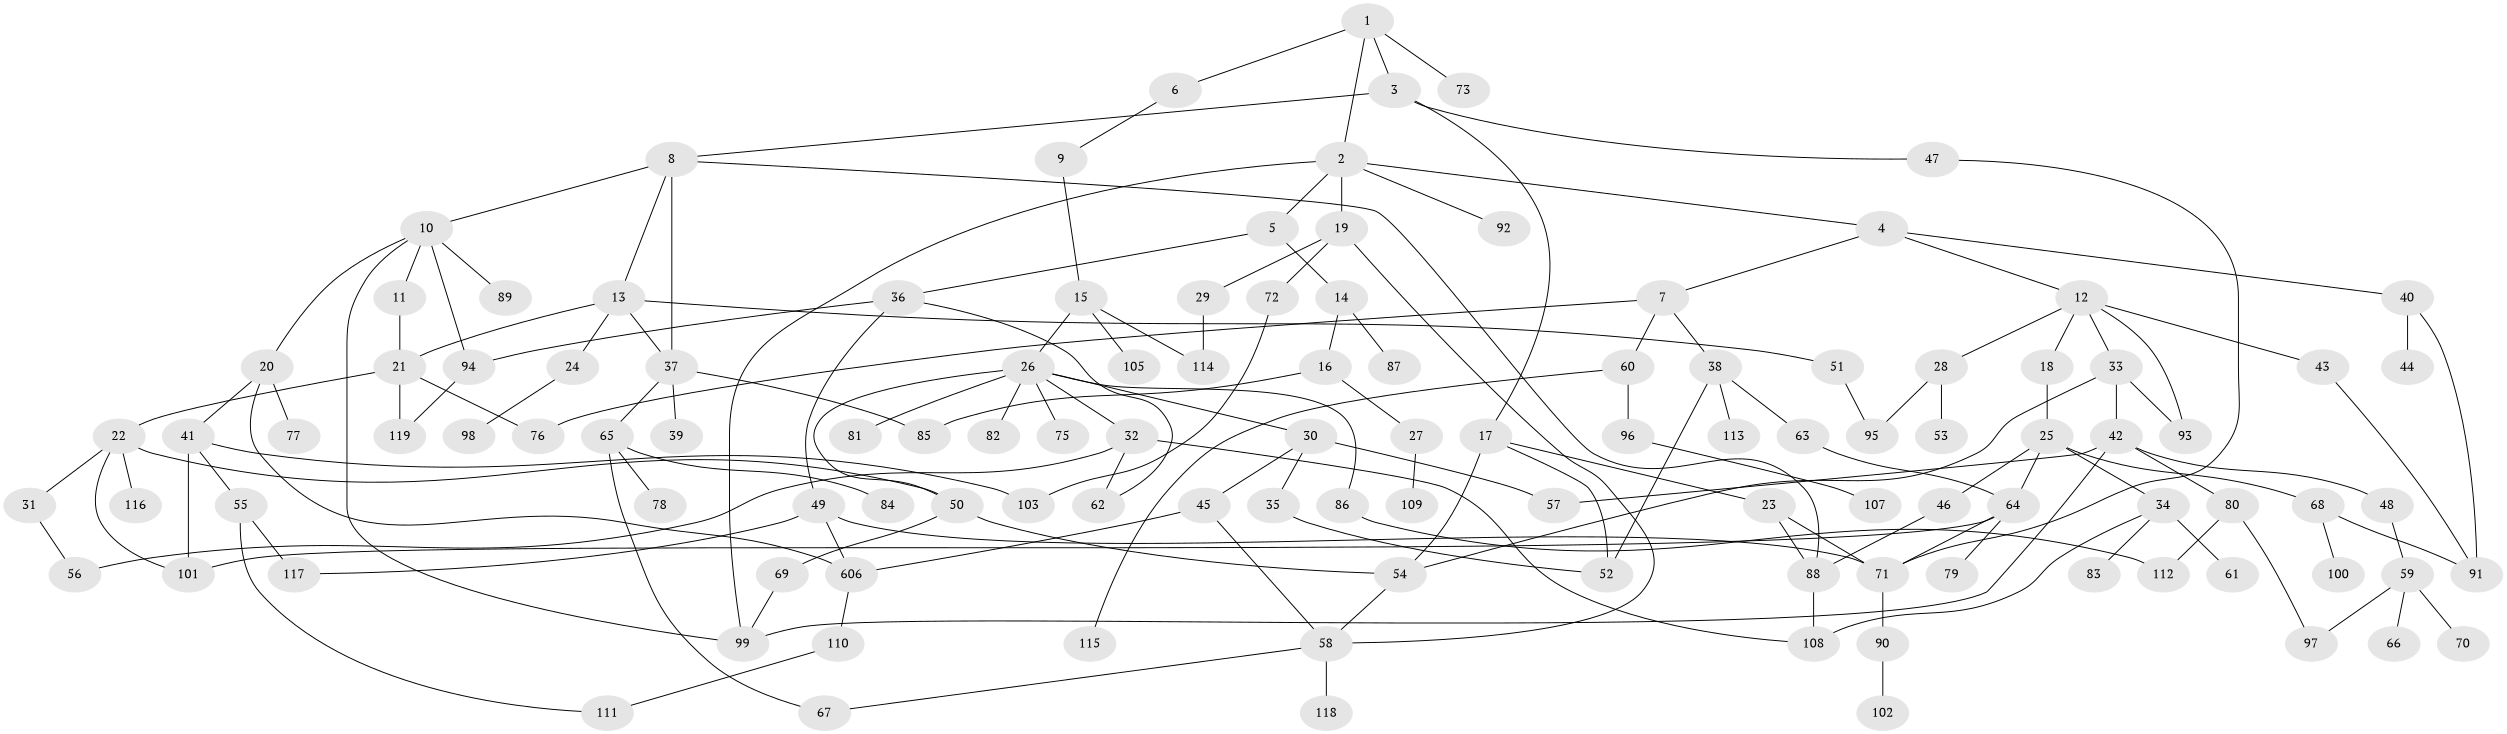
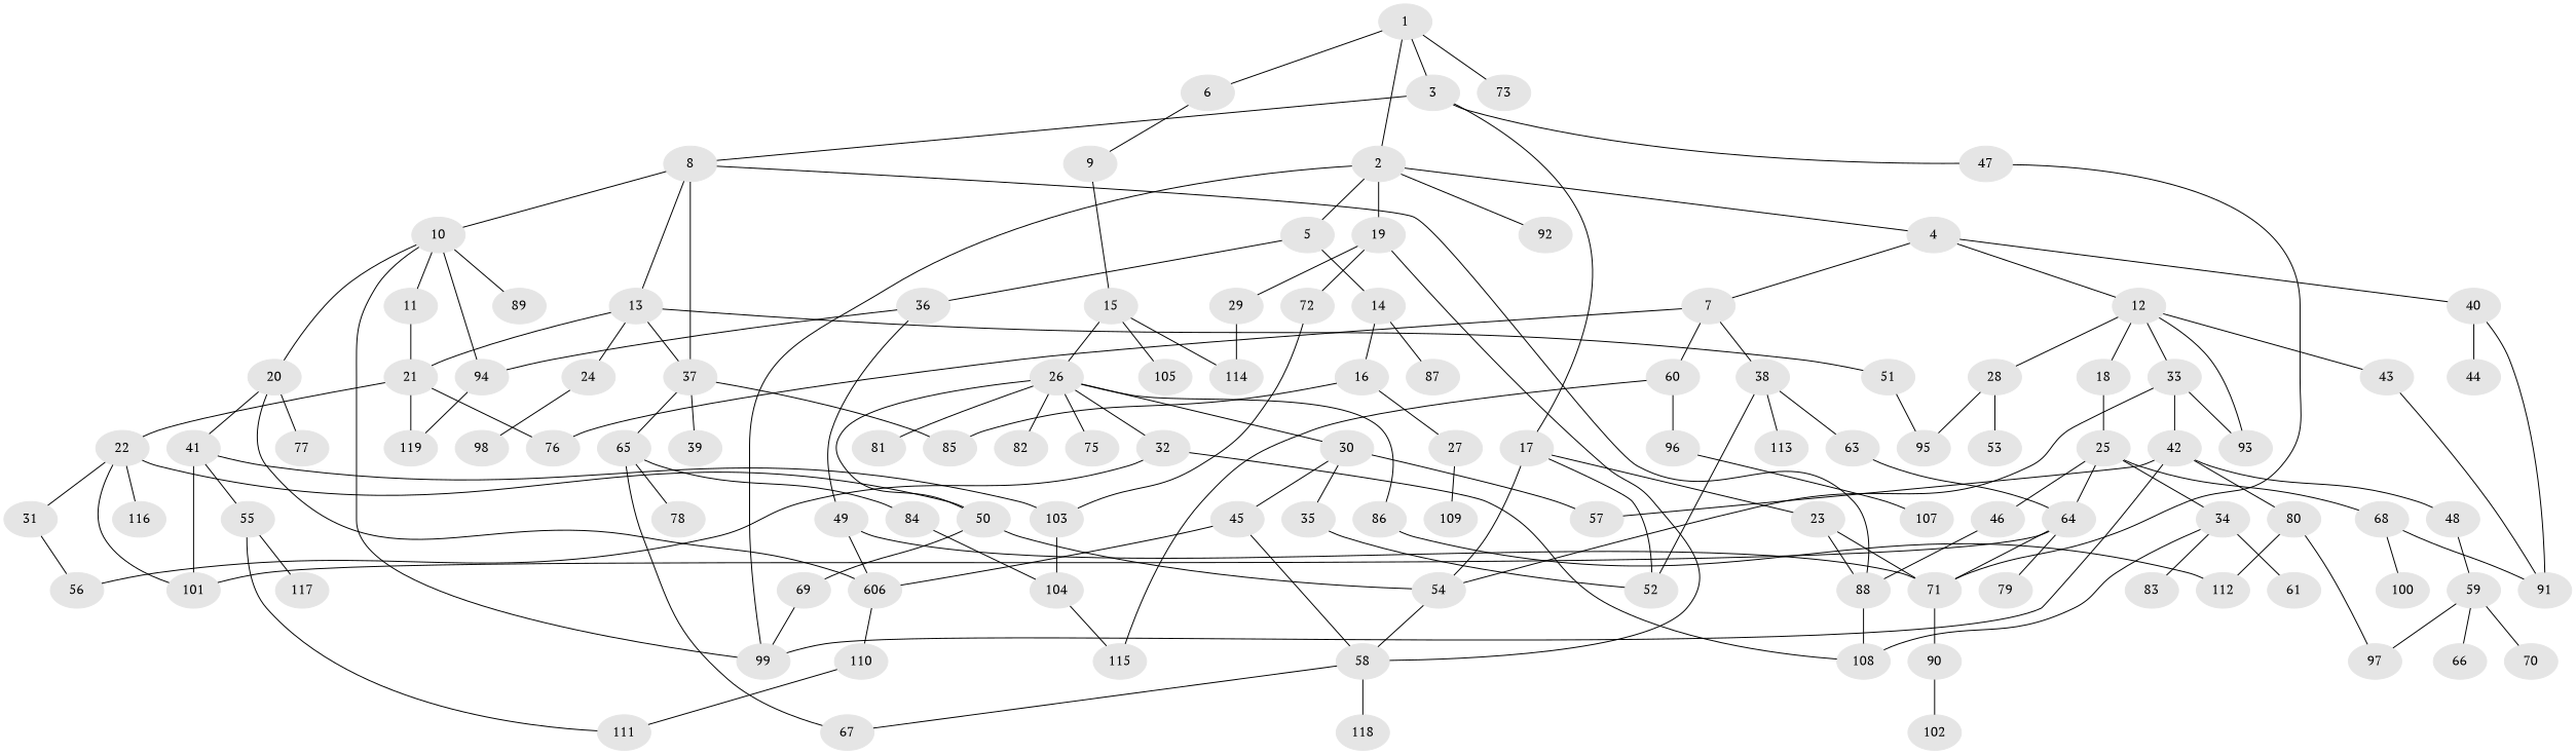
  graph {
    fontname="PT Serif"
    node [color=gray90 fontname="PT Serif" style=filled]
    edge [fontname="PT Serif"]
    1
    2
    3
    6
    73
    4
    5
    19
    92
    99
    8
    17
    47
    9
    7
    12
    40
    14
    36
    29
    58
    72
    10
    13
    37
    88
    23
    52
    54
    71
    38
    60
    76
    18
    28
    33
    43
    93
    44
    91
    16
    87
    94
    49
-   62
    15
    63
    113
    96
    115
    11
    20
    89
    21
    24
    51
    85
    39
    65
    108
    26
    105
    114
    41
    77
    n66 [label=606]
    119
    22
    25
    53
    95
    42
    98
    27
    50
    30
    32
    75
    81
    82
    86
    109
    34
    46
    64
    68
    67
    118
    103
    101
    55
    110
    31
    116
    56
    69
    90
    61
    83
    79
    100
    35
    45
    57
    117
    112
    48
    80
    78
    84
    111
+   104
    59
    97
    66
    70
    107
    102
    1 -- 2
    1 -- 3
    1 -- 6
    1 -- 73
    2 -- 4
    2 -- 5
    2 -- 19
    2 -- 92
    2 -- 99
    3 -- 8
    3 -- 17
    3 -- 47
    6 -- 9
    4 -- 7
    4 -- 12
    4 -- 40
    5 -- 14
    5 -- 36
    19 -- 29
    19 -- 58
    19 -- 72
    8 -- 10
    8 -- 13
    8 -- 37
    8 -- 88
    17 -- 23
    17 -- 52
    17 -- 54
    47 -- 71
    9 -- 15
    7 -- 38
    7 -- 60
    7 -- 76
    12 -- 18
    12 -- 28
    12 -- 33
    12 -- 43
    12 -- 93
    40 -- 44
    40 -- 91
    14 -- 16
    14 -- 87
    36 -- 94
    36 -- 49
-   36 -- 62
    29 -- 114
    58 -- 67
    58 -- 118
    72 -- 103
    10 -- 99
    10 -- 94
    10 -- 11
    10 -- 20
    10 -- 89
    13 -- 37
    13 -- 21
    13 -- 24
    13 -- 51
    37 -- 85
    37 -- 39
    37 -- 65
    88 -- 108
    23 -- 88
    23 -- 71
    54 -- 58
    71 -- 90
    38 -- 52
    38 -- 63
    38 -- 113
    60 -- 96
    60 -- 115
    18 -- 25
    28 -- 53
    28 -- 95
    33 -- 54
    33 -- 93
    33 -- 42
    43 -- 91
    16 -- 85
    16 -- 27
    94 -- 119
    49 -- 71
    49 -- n66
-   49 -- 117
    15 -- 26
    15 -- 105
    15 -- 114
    63 -- 64
    96 -- 107
    11 -- 21
    20 -- 41
    20 -- 77
    20 -- n66
    21 -- 76
    21 -- 119
    21 -- 22
    24 -- 98
    51 -- 95
    65 -- 67
    65 -- 78
    65 -- 84
    26 -- 50
    26 -- 30
    26 -- 32
    26 -- 75
    26 -- 81
    26 -- 82
    26 -- 86
    41 -- 103
    41 -- 101
    41 -- 55
    n66 -- 110
    22 -- 50
    22 -- 101
    22 -- 31
    22 -- 116
    25 -- 34
    25 -- 46
    25 -- 64
    25 -- 68
    42 -- 99
    42 -- 57
    42 -- 48
    42 -- 80
    27 -- 109
    50 -- 54
    50 -- 69
    30 -- 35
    30 -- 45
    30 -- 57
-   32 -- 62
    32 -- 108
    32 -- 56
    86 -- 112
    34 -- 108
    34 -- 61
    34 -- 83
    46 -- 88
    64 -- 71
    64 -- 101
    64 -- 79
    68 -- 91
    68 -- 100
+   103 -- 104
    55 -- 117
    55 -- 111
    110 -- 111
    31 -- 56
    69 -- 99
    90 -- 102
    35 -- 52
    45 -- 58
    45 -- n66
    48 -- 59
    80 -- 112
    80 -- 97
+   84 -- 104
+   104 -- 115
    59 -- 97
    59 -- 66
    59 -- 70
  }
